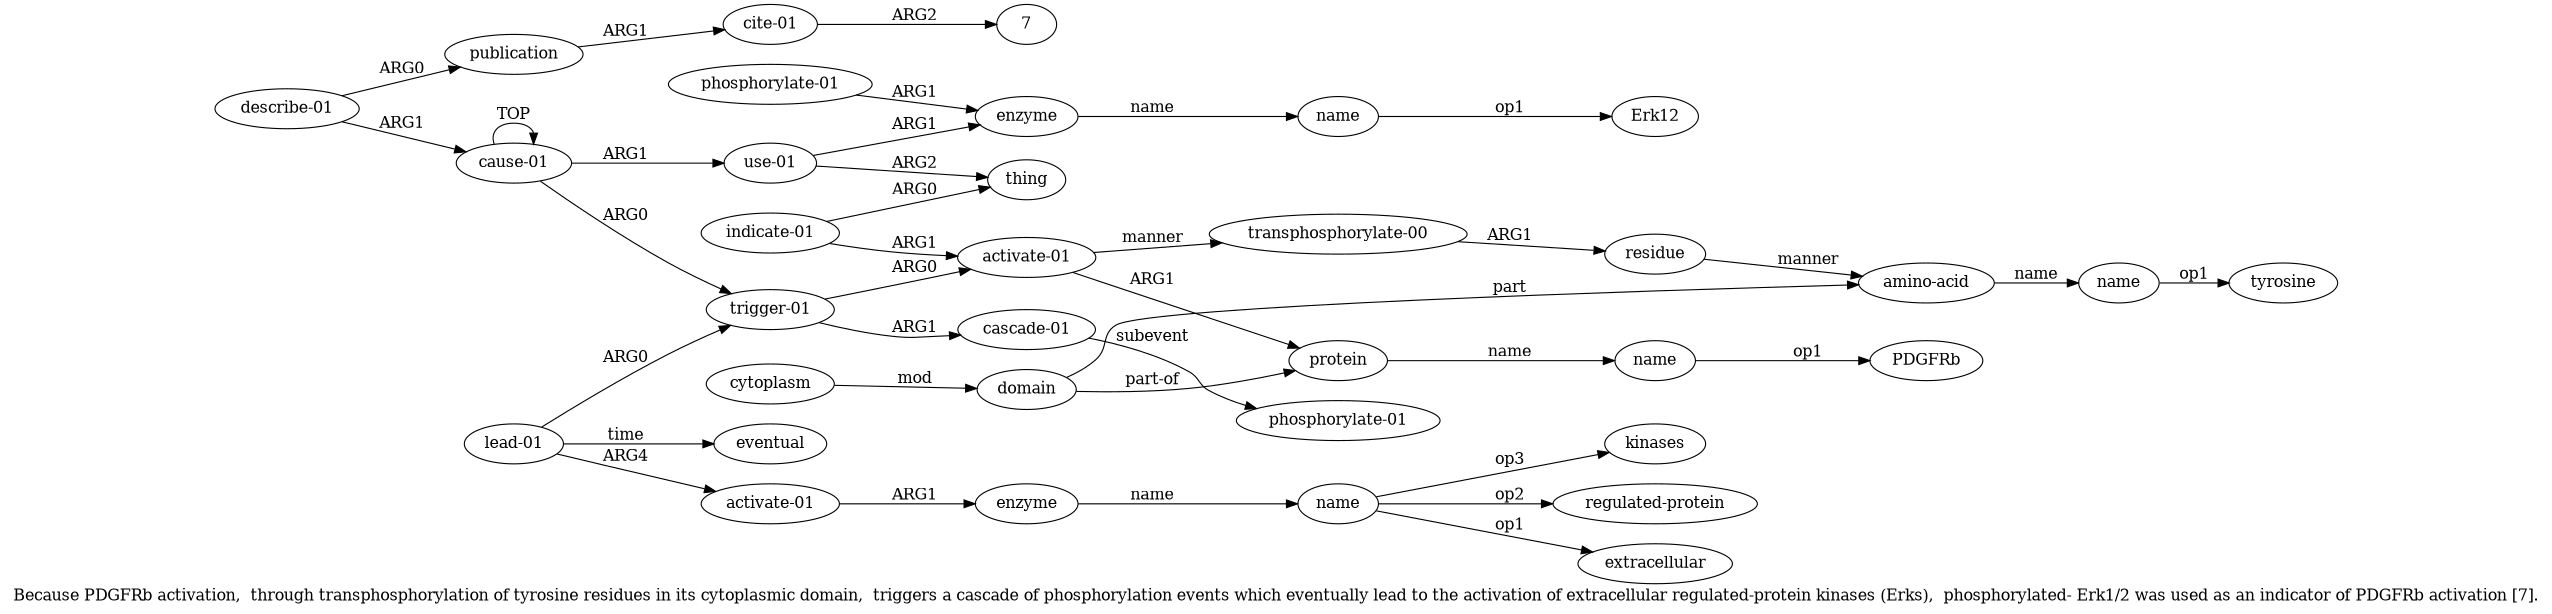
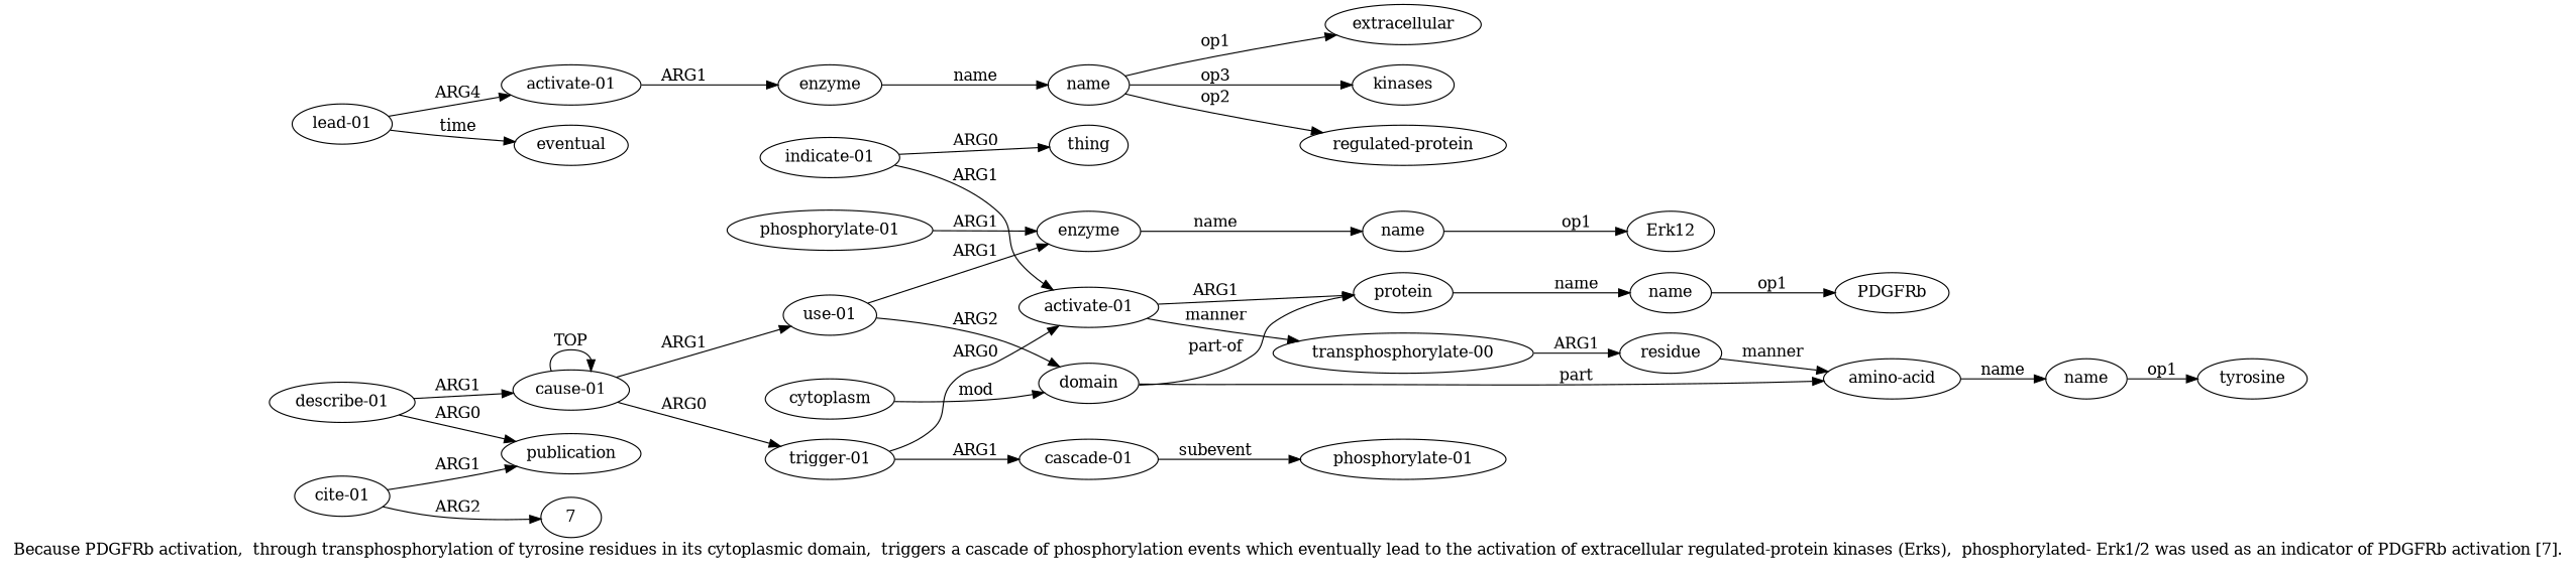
  digraph {
    label="Because PDGFRb activation,  through transphosphorylation of tyrosine residues in its cytoplasmic domain,  triggers a cascade of phosphorylation events which eventually lead to the activation of extracellular regulated-protein kinases (Erks),  phosphorylated- Erk1/2 was used as an indicator of PDGFRb activation [7]."
    rankdir=LR
    node [color=black gold_ind=-1 gold_label=name test_ind=-1 test_label=name]
    edge [color=black gold_label=ARG1 test_label=ARG1]
    n1 [gold_ind=20 label=name test_ind=20]
    n2 [gold_label=Erk12 label=Erk12 test_label=Erk12]
    n3 [gold_ind=21 gold_label="phosphorylate-01" label="phosphorylate-01" test_ind=21 test_label="phosphorylate-01"]
    n4 [gold_ind=19 gold_label=enzyme label=enzyme test_ind=19 test_label=enzyme]
    n5 [gold_ind=22 gold_label=thing label=thing test_ind=22 test_label=thing]
    n6 [gold_ind=23 gold_label="indicate-01" label="indicate-01" test_ind=23 test_label="indicate-01"]
    n7 [gold_ind=2 gold_label="activate-01" label="activate-01" test_ind=2 test_label="activate-01"]
    n8 [gold_ind=3 gold_label=protein label=protein test_ind=3 test_label=protein]
    n9 [gold_ind=5 gold_label="transphosphorylate-00" label="transphosphorylate-00" test_ind=5 test_label="transphosphorylate-00"]
    n10 [gold_ind=4 label=name test_ind=4]
    n11 [gold_ind=6 gold_label=residue label=residue test_ind=6 test_label=residue]
    n12 [gold_ind=24 gold_label="describe-01" label="describe-01" test_ind=24 test_label="describe-01"]
    n13 [gold_ind=25 gold_label=publication label=publication test_ind=25 test_label=publication]
    n14 [gold_ind=0 gold_label="cause-01" label="cause-01" test_ind=0 test_label="cause-01"]
    n15 [gold_ind=1 gold_label="trigger-01" label="trigger-01" test_ind=1 test_label="trigger-01"]
    n16 [gold_ind=18 gold_label="use-01" label="use-01" test_ind=18 test_label="use-01"]
    n17 [gold_ind=11 gold_label="cascade-01" label="cascade-01" test_ind=11 test_label="cascade-01"]
    n18 [gold_ind=26 gold_label="cite-01" label="cite-01" test_ind=26 test_label="cite-01"]
    n19 [gold_label=7 label=7 test_label=7]
    n20 [gold_label=extracellular label=extracellular test_label=extracellular]
    n21 [gold_label=PDGFRb label=PDGFRb test_label=PDGFRb]
    n22 [gold_label=kinases label=kinases test_label=kinases]
    n23 [gold_label="regulated-protein" label="regulated-protein" test_label="regulated-protein"]
    n24 [gold_label=tyrosine label=tyrosine test_label=tyrosine]
    n25 [gold_ind=15 gold_label=enzyme label=enzyme test_ind=15 test_label=enzyme]
    n26 [gold_ind=16 label=name test_ind=16]
    n27 [gold_ind=14 gold_label="activate-01" label="activate-01" test_ind=14 test_label="activate-01"]
    n28 [gold_ind=17 gold_label=eventual label=eventual test_ind=17 test_label=eventual]
    n29 [gold_ind=12 gold_label="phosphorylate-01" label="phosphorylate-01" test_ind=12 test_label="phosphorylate-01"]
    n30 [gold_ind=10 gold_label=cytoplasm label=cytoplasm test_ind=10 test_label=cytoplasm]
    n31 [gold_ind=9 gold_label=domain label=domain test_ind=9 test_label=domain]
    n32 [gold_ind=13 gold_label="lead-01" label="lead-01" test_ind=13 test_label="lead-01"]
    n33 [gold_ind=7 gold_label="amino-acid" label="amino-acid" test_ind=7 test_label="amino-acid"]
    n34 [gold_ind=8 label=name test_ind=8]
    n1 -> n2 [gold_label=op1 label=op1 test_label=op1]
    n3 -> n4 [label=ARG1]
    n4 -> n1 [gold_label=name label=name test_label=name]
    n6 -> n5 [gold_label=ARG0 label=ARG0 test_label=ARG0]
    n6 -> n7 [label=ARG1]
    n7 -> n8 [label=ARG1]
    n7 -> n9 [gold_label=manner label=manner test_label=manner]
    n8 -> n10 [gold_label=name label=name test_label=name]
    n9 -> n11 [label=ARG1]
    n10 -> n21 [gold_label=op1 label=op1 test_label=op1]
    n11 -> n33 [gold_label=mod label=manner test_label=mod]
    n12 -> n13 [gold_label=ARG0 label=ARG0 test_label=ARG0]
    n12 -> n14 [label=ARG1]
    n14 -> n14 [gold_label=TOP label=TOP test_label=TOP]
    n14 -> n15 [gold_label=ARG0 label=ARG0 test_label=ARG0]
    n14 -> n16 [label=ARG1]
    n15 -> n7 [gold_label=ARG0 label=ARG0 test_label=ARG0]
    n15 -> n17 [label=ARG1]
    n16 -> n4 [label=ARG1]
-   n16 -> n5 [gold_label=ARG2 label=ARG2 test_label=ARG2]
+   n16 -> n31 [gold_label=ARG2 label=ARG2 test_label=ARG2]
    n17 -> n29 [gold_label=subevent label=subevent test_label=subevent]
-   n13 -> n18 [label=ARG1]
+   n18 -> n13 [label=ARG1]
    n18 -> n19 [gold_label=ARG2 label=ARG2 test_label=ARG2]
    n25 -> n26 [gold_label=name label=name test_label=name]
    n26 -> n20 [gold_label=op1 label=op1 test_label=op1]
    n26 -> n22 [gold_label=op3 label=op3 test_label=op3]
    n26 -> n23 [gold_label=op2 label=op2 test_label=op2]
    n27 -> n25 [label=ARG1]
    n30 -> n31 [gold_label=mod label=mod test_label=mod]
    n31 -> n8 [gold_label="part-of" label="part-of" test_label="part-of"]
    n31 -> n33 [gold_label=part label=part test_label=part]
-   n32 -> n15 [gold_label=ARG0 label=ARG0 test_label=ARG0]
    n32 -> n27 [gold_label=ARG4 label=ARG4 test_label=ARG4]
    n32 -> n28 [gold_label=time label=time test_label=time]
    n33 -> n34 [gold_label=name label=name test_label=name]
    n34 -> n24 [gold_label=op1 label=op1 test_label=op1]
  }
